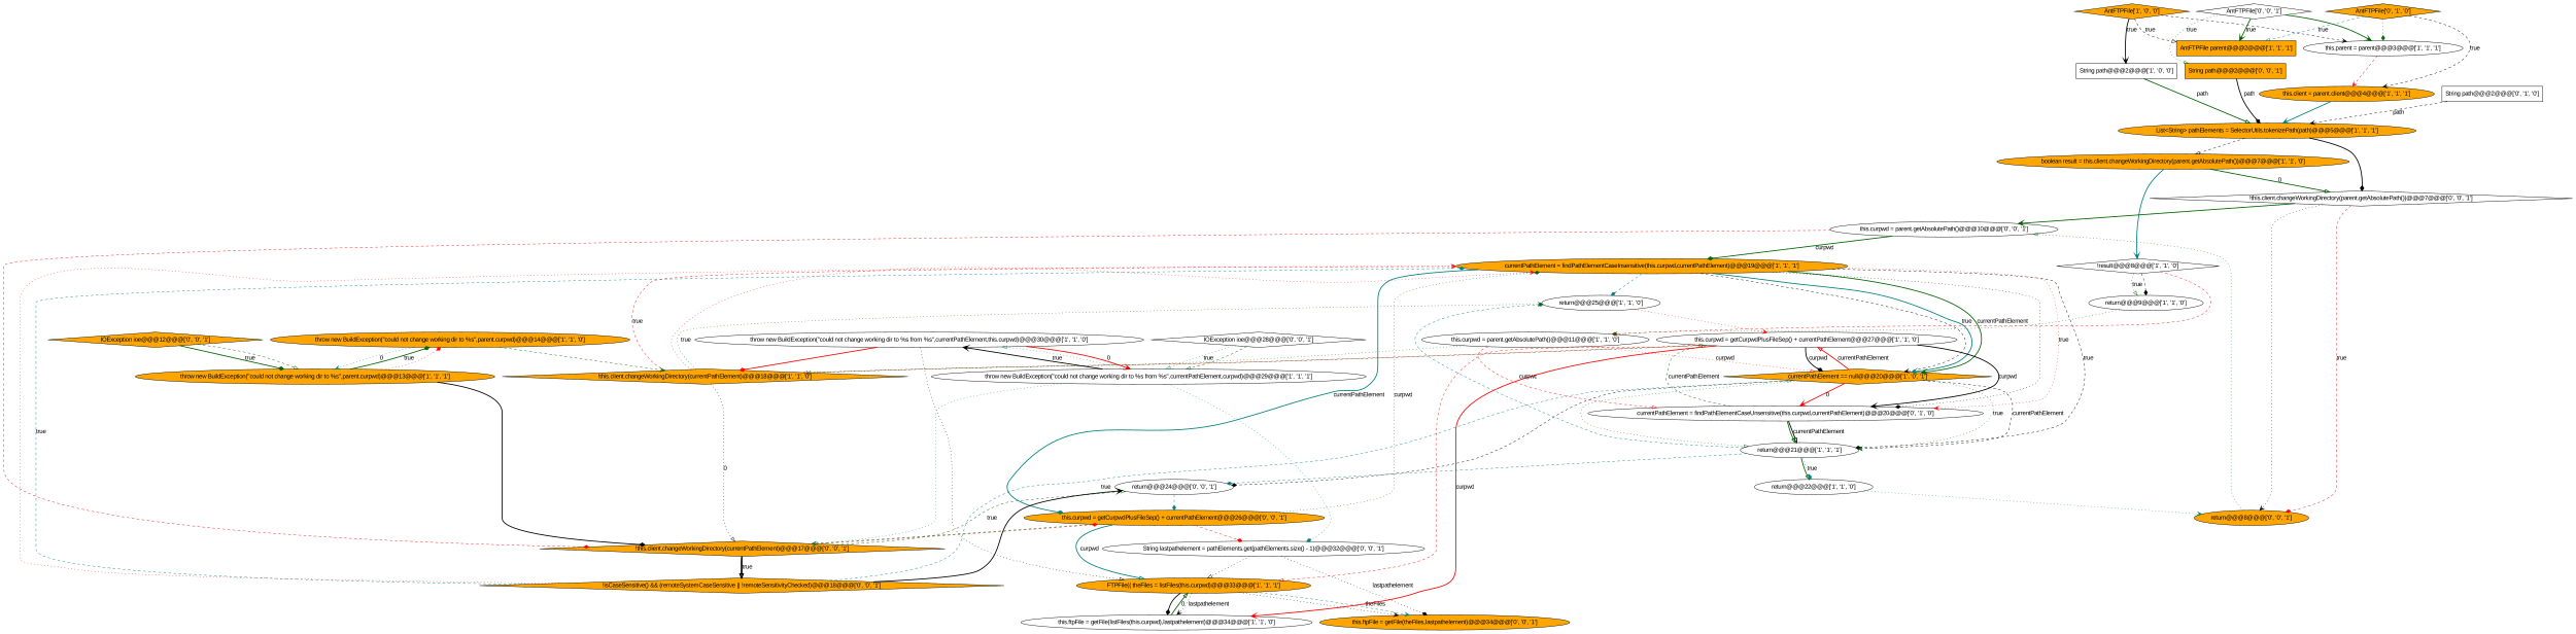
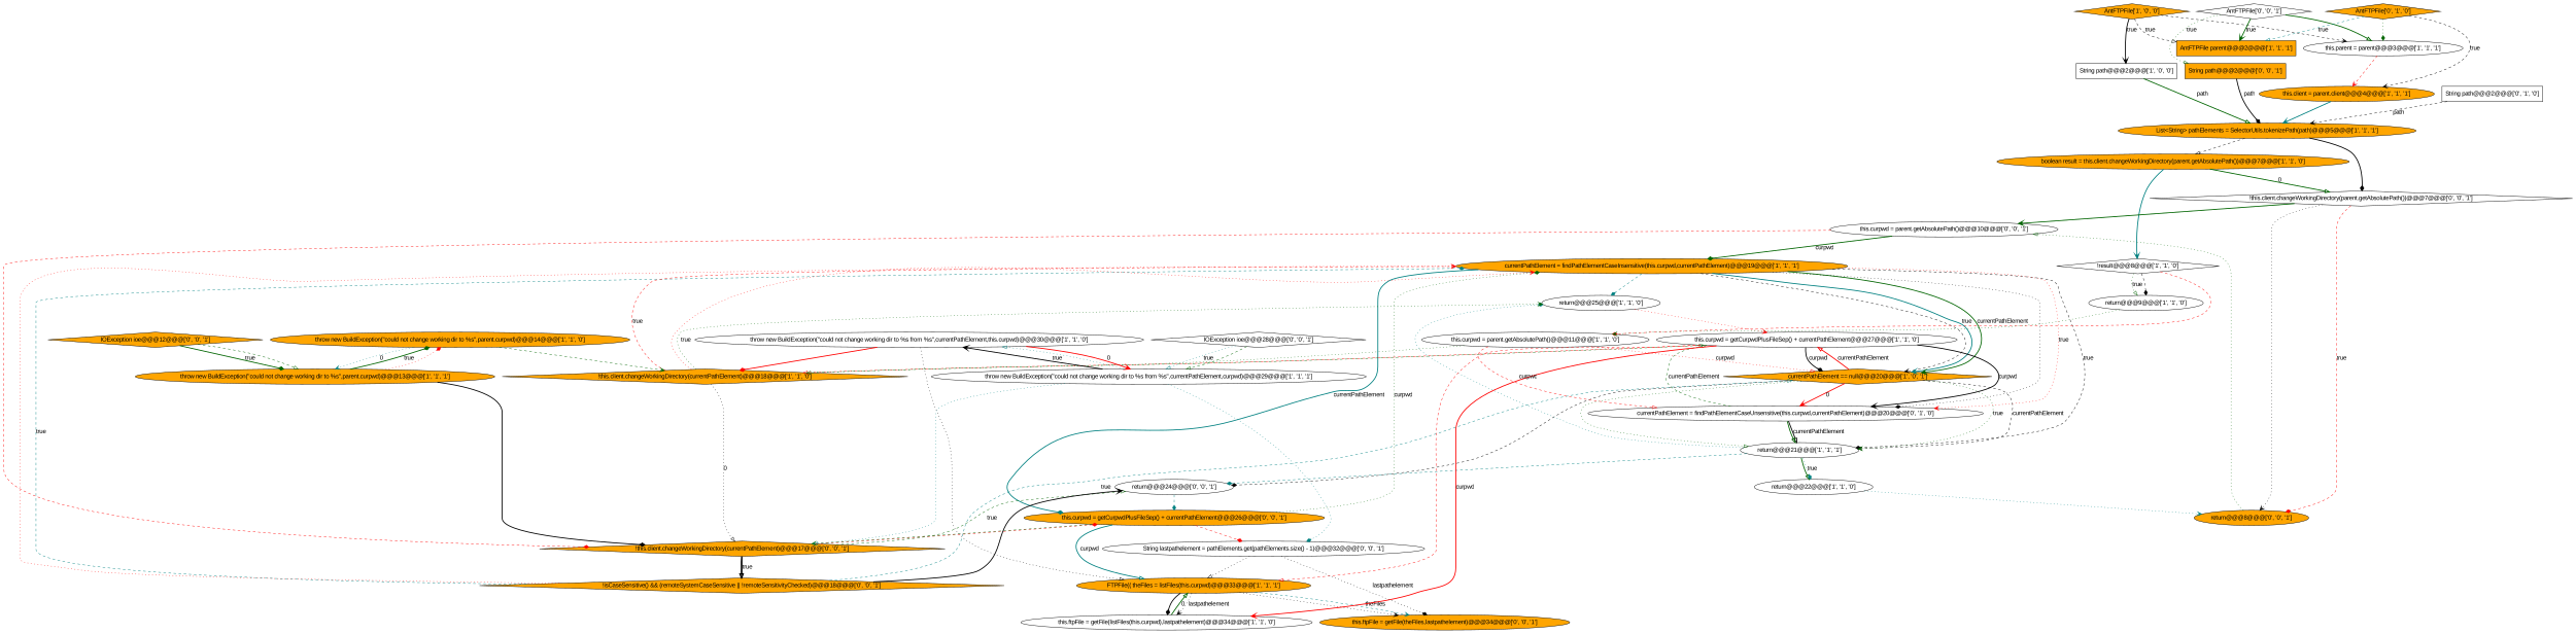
  digraph {
    fontname="Liberation Sans"
    node [fillcolor=white fontname="Liberation Sans" shape=ellipse style=filled]
    edge [arrowhead=onormal color=black fontname="Liberation Sans" style=dashed]
    n1 [label="this.curpwd = parent.getAbsolutePath()@@@10@@@['0', '0', '1']"]
    n2 [fillcolor=orange label="currentPathElement = findPathElementCaseInsensitive(this.curpwd,currentPathElement)@@@19@@@['1', '1', '1']"]
    n3 [fillcolor=orange label="!this.client.changeWorkingDirectory(currentPathElement)@@@17@@@['0', '0', '1']" shape=diamond]
    n4 [label="return@@@25@@@['1', '1', '0']"]
    n5 [fillcolor=orange label="this.curpwd = getCurpwdPlusFileSep() + currentPathElement@@@26@@@['0', '0', '1']"]
    n6 [fillcolor=orange label="currentPathElement == null@@@20@@@['1', '0', '1']" shape=diamond]
    n7 [label="return@@@21@@@['1', '1', '1']"]
    n8 [label="currentPathElement = findPathElementCaseUnsensitive(this.curpwd,currentPathElement)@@@20@@@['0', '1', '0']"]
    n9 [label="return@@@24@@@['0', '0', '1']"]
    n10 [fillcolor=orange label="!isCaseSensitive() && (remoteSystemCaseSensitive || !remoteSensitivityChecked)@@@18@@@['0', '0', '1']" shape=diamond]
    n11 [fillcolor=orange label="this.ftpFile = getFile(theFiles,lastpathelement)@@@34@@@['0', '0', '1']"]
    n12 [fillcolor=orange label="this.client = parent.client@@@4@@@['1', '1', '1']"]
    n13 [fillcolor=orange label="List<String> pathElements = SelectorUtils.tokenizePath(path)@@@5@@@['1', '1', '1']"]
    n14 [fillcolor=orange label="boolean result = this.client.changeWorkingDirectory(parent.getAbsolutePath())@@@7@@@['1', '1', '0']"]
    n15 [label="!this.client.changeWorkingDirectory(parent.getAbsolutePath())@@@7@@@['0', '0', '1']" shape=diamond]
    n16 [fillcolor=orange label="FTPFile(( theFiles = listFiles(this.curpwd)@@@33@@@['1', '1', '1']"]
    n17 [label="this.ftpFile = getFile(listFiles(this.curpwd),lastpathelement)@@@34@@@['1', '1', '0']"]
    n18 [label="!result@@@8@@@['1', '1', '0']" shape=diamond]
    n19 [fillcolor=orange label="return@@@8@@@['0', '0', '1']"]
    n20 [fillcolor=orange label="!this.client.changeWorkingDirectory(currentPathElement)@@@18@@@['1', '1', '0']" shape=diamond]
    n21 [label="this.curpwd = getCurpwdPlusFileSep() + currentPathElement@@@27@@@['1', '1', '0']"]
    n22 [label="return@@@9@@@['1', '1', '0']"]
    n23 [label="this.curpwd = parent.getAbsolutePath()@@@11@@@['1', '1', '0']"]
    n24 [label="String path@@@2@@@['1', '0', '0']" shape=box]
    n25 [label="String lastpathelement = pathElements.get(pathElements.size() - 1)@@@32@@@['0', '0', '1']"]
    n26 [label="return@@@22@@@['1', '1', '0']"]
    n27 [label="throw new BuildException(\"could not change working dir to %s from %s\",currentPathElement,curpwd)@@@29@@@['1', '1', '1']"]
    n28 [label="throw new BuildException(\"could not change working dir to %s from %s\",currentPathElement,this.curpwd)@@@30@@@['1', '1', '0']"]
    n29 [fillcolor=orange label="AntFTPFile['1', '0', '0']" shape=diamond]
    n30 [fillcolor=orange label="AntFTPFile parent@@@2@@@['1', '1', '1']" shape=box]
    n31 [label="this.parent = parent@@@3@@@['1', '1', '1']"]
    n32 [fillcolor=orange label="throw new BuildException(\"could not change working dir to %s\",parent.curpwd)@@@14@@@['1', '1', '0']"]
    n33 [fillcolor=orange label="throw new BuildException(\"could not change working dir to %s\",parent.curpwd)@@@13@@@['1', '1', '1']"]
    n34 [fillcolor=orange label="String path@@@2@@@['0', '0', '1']" shape=box]
    n35 [fillcolor=orange label="IOException ioe@@@12@@@['0', '0', '1']" shape=diamond]
    n36 [label="String path@@@2@@@['0', '1', '0']" shape=box]
    n37 [label="AntFTPFile['0', '0', '1']" shape=diamond]
    n38 [label="IOException ioe@@@28@@@['0', '0', '1']" shape=diamond]
    n39 [fillcolor=orange label="AntFTPFile['0', '1', '0']" shape=diamond]
    n1 -> n2 [arrowhead=diamond color=darkgreen label=curpwd style=bold]
    n1 -> n3 [arrowhead=diamond color=red]
    n2 -> n4 [arrowhead=diamond color=teal]
    n2 -> n5 [arrowhead=diamond color=teal label=currentPathElement style=bold]
    n2 -> n6 [arrowhead=vee]
    n2 -> n6 [arrowhead=vee color=teal label=true style=bold]
    n2 -> n6 [arrowhead=vee color=darkgreen label=currentPathElement style=bold]
    n2 -> n7 [arrowhead=diamond label=true]
    n2 -> n8 [arrowhead=vee color=red label=true style=dotted]
    n2 -> n8 [arrowhead=diamond style=dotted]
    n3 -> n5 [arrowhead=diamond color=red]
    n3 -> n9 [color=darkgreen label=true]
    n3 -> n10 [style=bold]
    n3 -> n10 [label=true style=bold]
    n4 -> n21 [arrowhead=vee color=red style=dotted]
    n5 -> n2 [arrowhead=diamond color=darkgreen label=curpwd style=dotted]
    n5 -> n3 [arrowhead=vee color=darkgreen]
    n5 -> n16 [color=teal label=curpwd style=bold]
    n5 -> n25 [arrowhead=diamond color=red]
    n6 -> n7 [label=currentPathElement]
    n6 -> n7 [color=darkgreen style=dotted]
    n6 -> n7 [arrowhead=vee color=darkgreen label=true style=dotted]
    n6 -> n8 [arrowhead=vee color=red label=0 style=bold]
    n6 -> n9 [arrowhead=diamond]
    n6 -> n21 [color=red label=currentPathElement style=bold]
-   n7 -> n4 [arrowhead=diamond color=teal]
+   n7 -> n4 [arrowhead=diamond color=teal style=dotted]
    n7 -> n9 [arrowhead=diamond color=teal]
    n7 -> n26 [color=darkgreen style=bold]
    n7 -> n26 [arrowhead=diamond color=teal label=true style=dotted]
    n8 -> n7 [label=currentPathElement style=bold]
    n8 -> n7 [color=darkgreen style=bold]
    n8 -> n21 [color=darkgreen label=currentPathElement]
    n9 -> n5 [arrowhead=diamond color=teal]
    n10 -> n2 [arrowhead=diamond color=teal label=true]
    n10 -> n2 [arrowhead=vee color=red style=dotted]
    n10 -> n6 [color=teal label=true]
    n10 -> n9 [arrowhead=vee style=bold]
    n12 -> n13 [arrowhead=vee color=teal style=bold]
    n13 -> n14
    n13 -> n15 [arrowhead=diamond style=bold]
    n14 -> n15 [color=darkgreen label=0 style=bold]
    n14 -> n18 [arrowhead=vee color=teal style=bold]
    n15 -> n1 [arrowhead=vee color=darkgreen style=bold]
    n15 -> n19 [arrowhead=vee style=dotted]
    n15 -> n19 [arrowhead=diamond color=red label=true]
    n16 -> n11 [arrowhead=vee style=dotted]
    n16 -> n11 [arrowhead=vee color=teal label=theFiles]
    n16 -> n17 [arrowhead=vee label=lastpathelement style=dotted]
    n16 -> n17 [arrowhead=diamond style=bold]
    n17 -> n16 [color=darkgreen label=0 style=bold]
    n18 -> n22 [arrowhead=diamond]
    n18 -> n22 [color=darkgreen label=true style=dotted]
    n18 -> n23 [arrowhead=diamond color=red]
    n19 -> n1 [color=darkgreen style=dotted]
    n20 -> n2 [color=red label=true]
    n20 -> n2 [arrowhead=vee color=red style=dotted]
    n20 -> n3 [label=0 style=dotted]
    n20 -> n4 [arrowhead=vee color=darkgreen label=true style=dotted]
    n20 -> n21 [color=darkgreen]
    n21 -> n6 [arrowhead=diamond label=curpwd style=bold]
    n21 -> n8 [arrowhead=vee label=curpwd style=bold]
    n21 -> n16 [color=red]
    n21 -> n17 [arrowhead=vee color=red label=curpwd style=bold]
    n21 -> n20 [color=red]
    n22 -> n23 [arrowhead=vee color=darkgreen style=dotted]
    n23 -> n6 [color=red label=curpwd style=dotted]
    n23 -> n8 [color=red label=curpwd]
    n23 -> n20 [color=darkgreen style=dotted]
    n24 -> n13 [color=darkgreen label=path style=bold]
    n25 -> n11 [arrowhead=diamond label=lastpathelement style=dotted]
    n25 -> n16 [style=dotted]
    n26 -> n19 [arrowhead=vee color=teal style=dotted]
    n27 -> n3 [color=teal style=dotted]
    n27 -> n25 [arrowhead=diamond color=teal style=dotted]
    n27 -> n28 [arrowhead=vee label=true style=bold]
    n27 -> n28 [color=teal style=dotted]
    n28 -> n16 [style=dotted]
    n28 -> n20 [arrowhead=diamond color=red style=bold]
    n28 -> n27 [arrowhead=vee color=red label=0 style=bold]
    n29 -> n24 [arrowhead=vee label=true style=bold]
    n29 -> n30 [label=true]
    n29 -> n31 [arrowhead=vee]
    n31 -> n12 [arrowhead=vee color=red]
    n32 -> n20 [arrowhead=vee color=darkgreen]
    n32 -> n33 [arrowhead=vee color=teal label=0 style=dotted]
    n33 -> n3 [arrowhead=diamond style=bold]
    n33 -> n32 [arrowhead=diamond color=darkgreen label=true style=bold]
    n33 -> n32 [arrowhead=diamond color=red style=dotted]
    n34 -> n13 [arrowhead=diamond label=path style=bold]
    n35 -> n33 [arrowhead=diamond color=darkgreen label=true style=bold]
    n35 -> n33 [color=darkgreen]
    n36 -> n13 [arrowhead=vee label=path]
    n37 -> n30 [arrowhead=vee color=darkgreen label=true style=bold]
-   n37 -> n31 [arrowhead=vee color=darkgreen style=bold]
+   n37 -> n31 [color=darkgreen style=bold]
    n37 -> n34 [color=darkgreen label=true style=dotted]
    n38 -> n27 [color=teal label=true style=dotted]
    n38 -> n27 [color=darkgreen]
    n39 -> n12 [arrowhead=vee label=true]
    n39 -> n30 [color=teal label=true]
    n39 -> n31 [arrowhead=diamond color=darkgreen style=dotted]
  }
